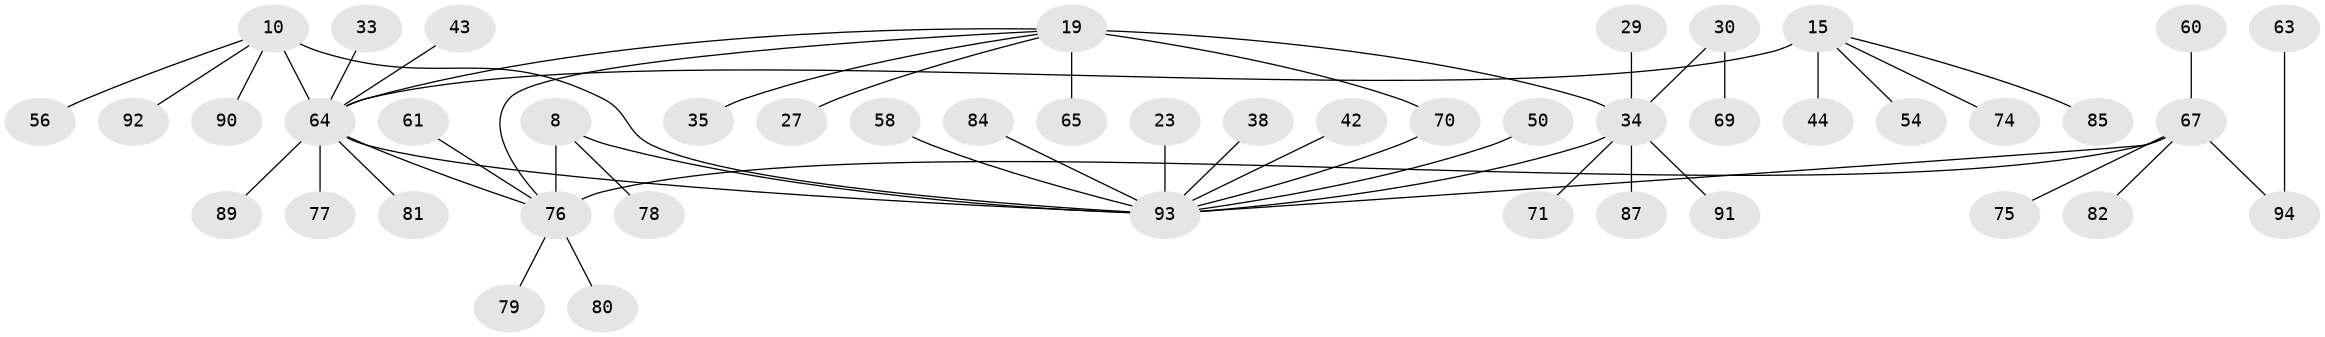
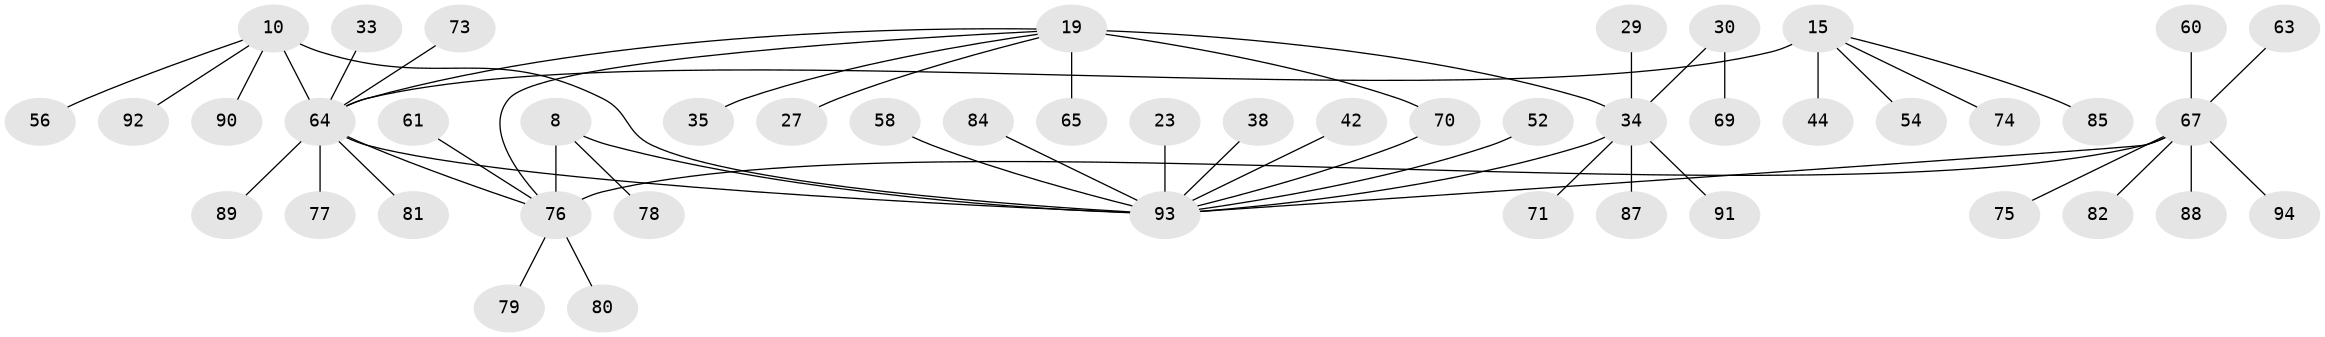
  graph {
    fontname="DejaVu Sans Mono"
    node [color=gray90 fontname="DejaVu Sans Mono" style=filled]
    edge [fontname="DejaVu Sans Mono"]
    8 [super="+7"]
    76 [super="+6+45+46+51+59"]
    78
    93 [super="+12+4"]
    79
    80
    10 [super="+9"]
    56
    64 [super="+40+21+16"]
    90
    92
    77
    81 [super="+41"]
    89
    15 [super="+14"]
    44
    54
    74 [super="+39+55"]
    85
    19 [super="+17"]
    34 [super="+20+24+25+27"]
    35 [super="+22"]
    n23 [label=27]
    65
    70
    71 [super="+57"]
    87 [super="+82"]
    91 [super="+72+86"]
    23
    29
    30
    69
    33
    38
    42
-   43 [super="+26"]
-   50
+   43 [super="+26" label=73]
+   50 [label=52]
    58 [super="+48"]
    67 [super="+31+32+36+52"]
    75 [super="+53+62"]
    n41 [label=82]
+   88 [super="+68+73"]
    94
    60
    61
    63
    84
    8 -- 76 [weight=4]
    8 -- 78
    8 -- 93
    76 -- 79
    76 -- 80
    10 -- 93 [weight=4]
    10 -- 56
    10 -- 64
    10 -- 90
    10 -- 92
    64 -- 76
    64 -- 93 [weight=3]
    64 -- 77
    64 -- 81
    64 -- 89
    15 -- 64 [weight=4]
    15 -- 44
    15 -- 54
    15 -- 74
    15 -- 85
    19 -- 76
    19 -- 64 [weight=2]
    19 -- 34 [weight=4]
    19 -- 35
    19 -- n23
    19 -- 65
    19 -- 70
    34 -- 93 [weight=2]
    34 -- 71
    34 -- 87
    34 -- 91
    70 -- 93
    23 -- 93
    29 -- 34
    30 -- 34
    30 -- 69
    33 -- 64
    38 -- 93
    42 -- 93
    43 -- 64
    50 -- 93
    58 -- 93
    67 -- 76
    67 -- 93 [weight=4]
    67 -- 75
    67 -- n41
+   67 -- 88
    67 -- 94
    60 -- 67
    61 -- 76
-   63 -- 94
+   63 -- 67
    84 -- 93
  }
